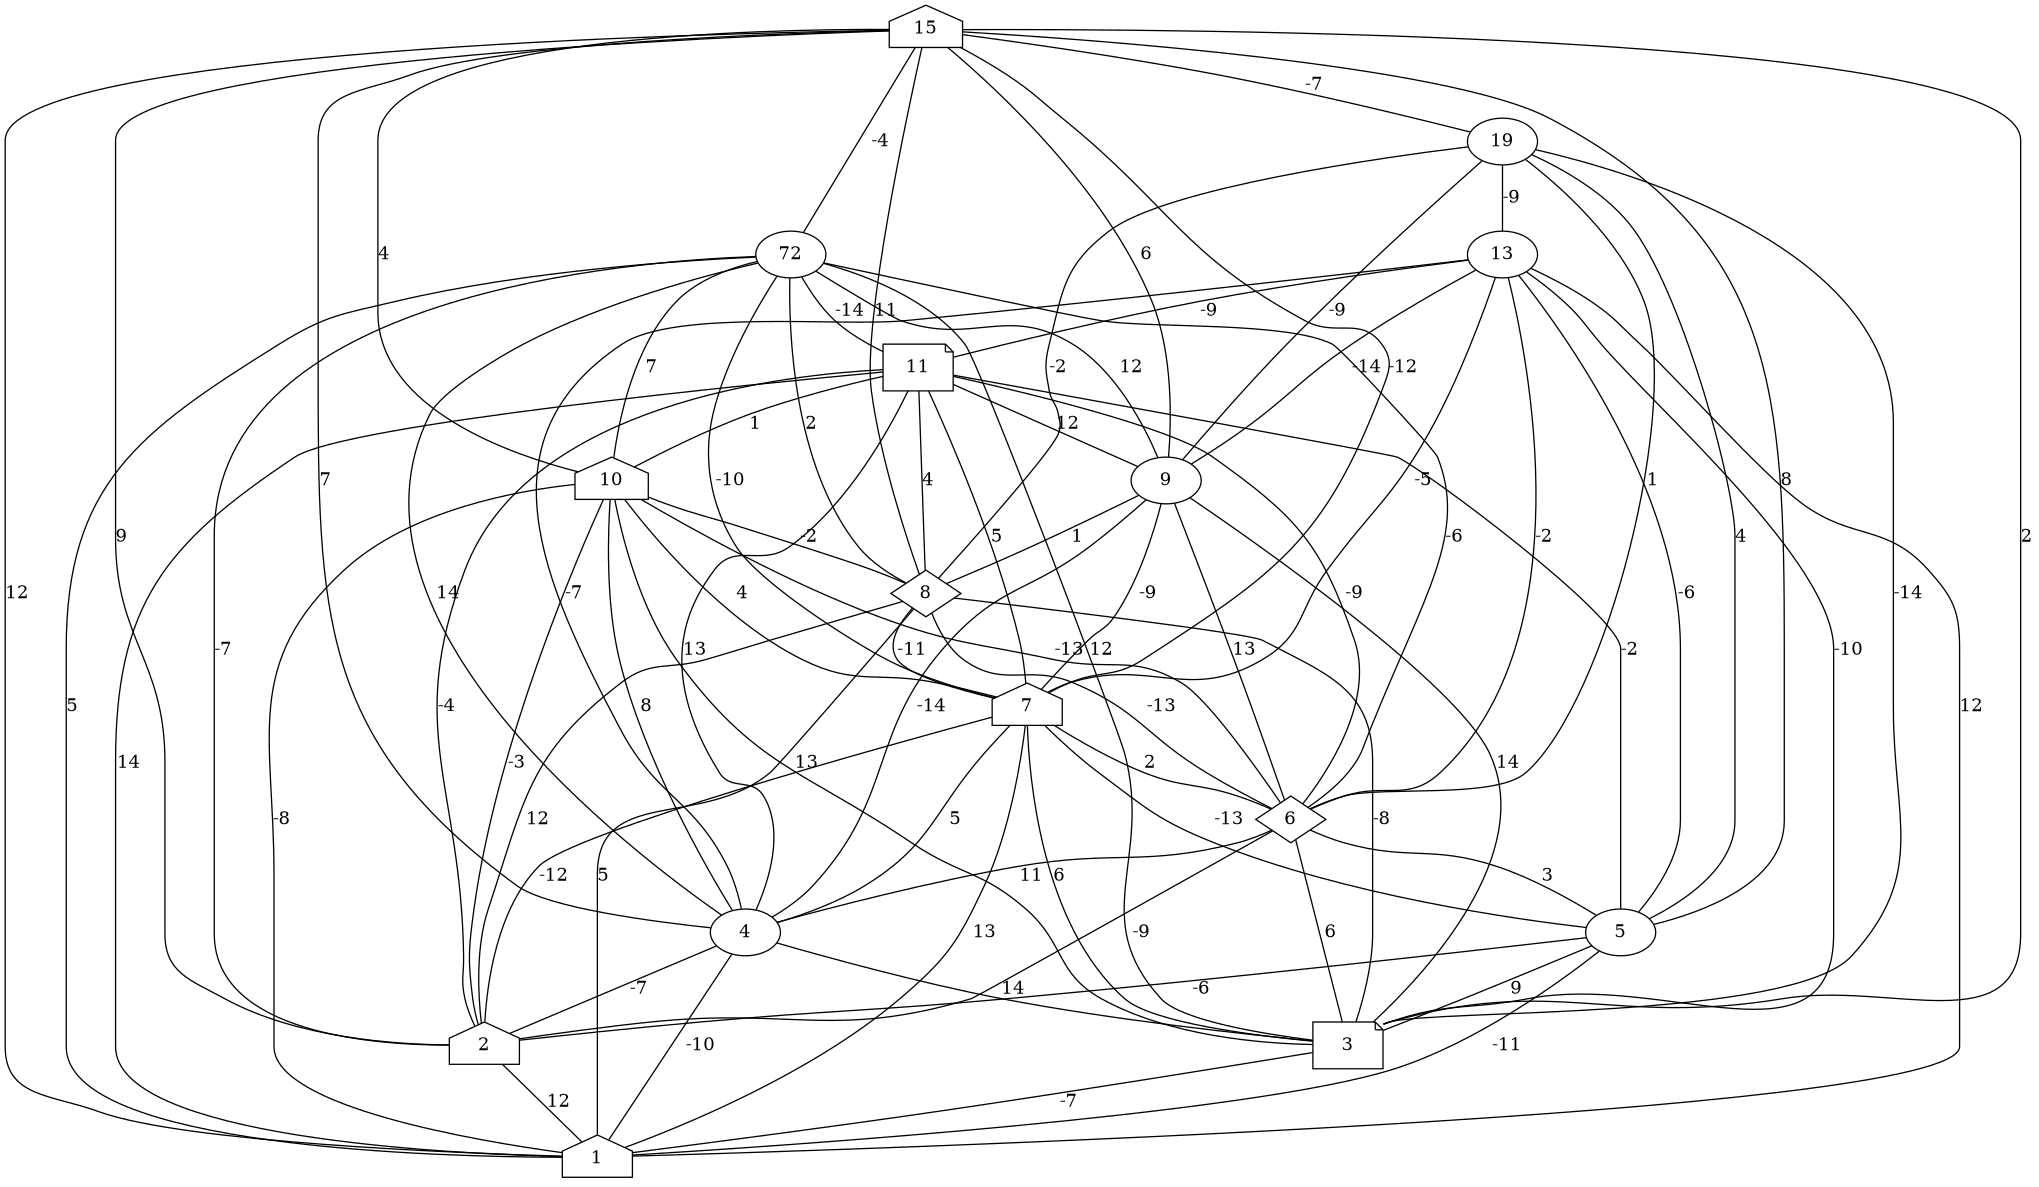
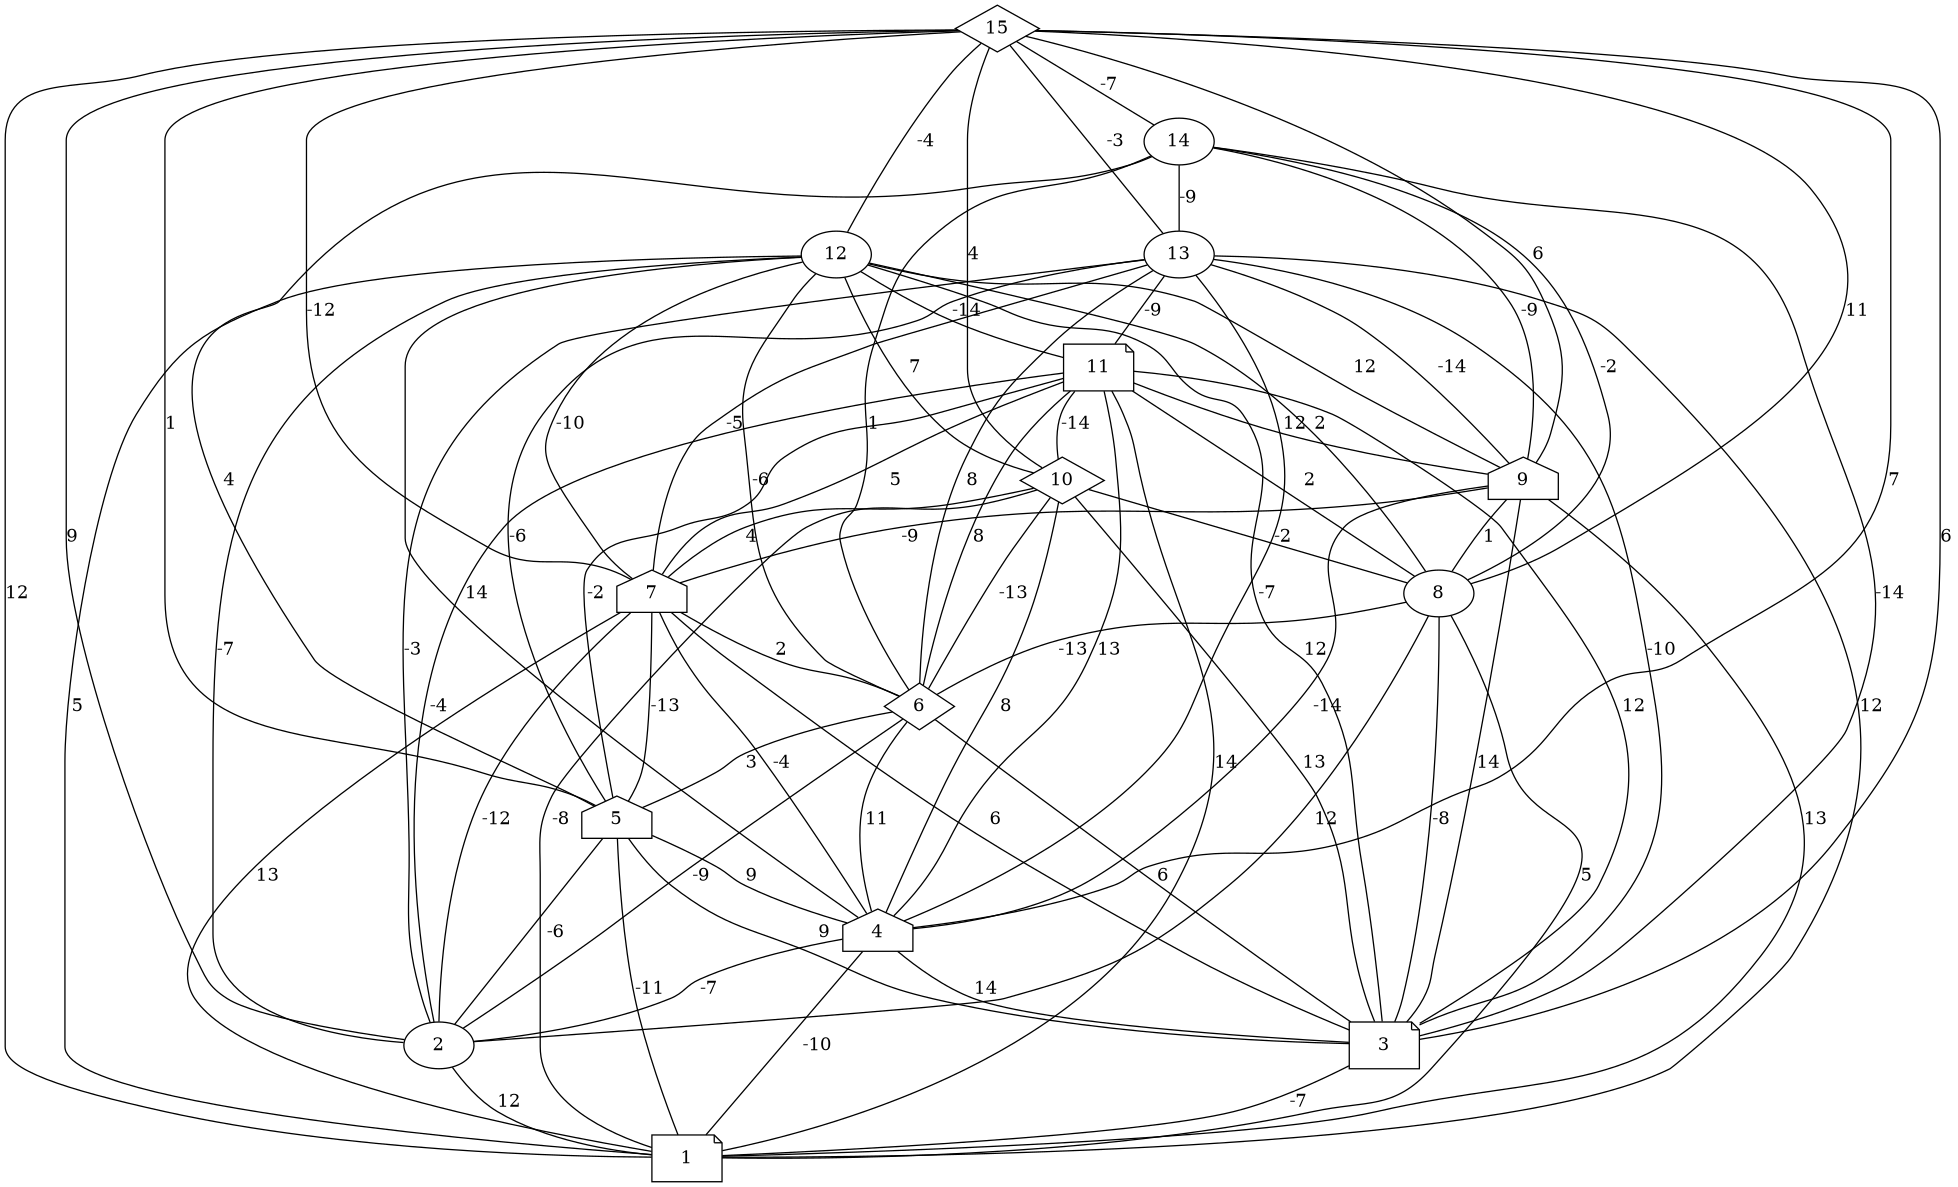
  graph {
    fontname="Helvetica,Arial,sans-serif"
    node [shape=house]
-   15
-   1
-   2
+   15 [shape=diamond]
+   1 [shape=note]
+   2 [shape=ellipse]
    3 [shape=note]
-   4 [shape=ellipse]
-   5 [shape=ellipse]
+   4
+   5
    7
-   8 [shape=diamond]
-   9 [shape=ellipse]
-   10
-   12 [shape=ellipse label=72]
+   8 [shape=ellipse]
+   9
+   10 [shape=diamond]
+   12 [shape=ellipse]
    13 [shape=ellipse]
-   14 [shape=ellipse label=19]
+   14 [shape=ellipse]
    6 [shape=diamond]
    11 [shape=note]
    15 -- 1 [label=12]
    15 -- 2 [label=9]
-   15 -- 3 [label=2]
+   15 -- 3 [label=6]
    15 -- 4 [label=7]
-   15 -- 5 [label=8]
+   15 -- 5 [label=1]
    15 -- 7 [label=-12]
    15 -- 8 [label=11]
    15 -- 9 [label=6]
    15 -- 10 [label=4]
    15 -- 12 [label=-4]
+   15 -- 13 [label=-3]
    15 -- 14 [label=-7]
    2 -- 1 [label=12]
    3 -- 1 [label=-7]
    4 -- 1 [label=-10]
    4 -- 2 [label=-7]
    4 -- 3 [label=14]
    5 -- 1 [label=-11]
    5 -- 2 [label=-6]
    5 -- 3 [label=9]
+   5 -- 4 [label=9]
    7 -- 1 [label=13]
    7 -- 2 [label=-12]
    7 -- 3 [label=6]
-   7 -- 4 [label=5]
+   7 -- 4 [label=-4]
    7 -- 5 [label=-13]
    7 -- 6 [label=2]
    8 -- 1 [label=5]
    8 -- 2 [label=12]
    8 -- 3 [label=-8]
-   8 -- 7 [label=-11]
    8 -- 6 [label=-13]
-   9 -- 6 [label=13]
+   9 -- 1 [label=13]
    9 -- 3 [label=14]
    9 -- 4 [label=-14]
    9 -- 7 [label=-9]
    9 -- 8 [label=1]
    10 -- 1 [label=-8]
    10 -- 3 [label=13]
    10 -- 4 [label=8]
    10 -- 7 [label=4]
    10 -- 8 [label=-2]
    10 -- 6 [label=-13]
    12 -- 1 [label=5]
    12 -- 2 [label=-7]
    12 -- 3 [label=12]
    12 -- 4 [label=14]
    12 -- 7 [label=-10]
    12 -- 8 [label=2]
    12 -- 9 [label=12]
    12 -- 10 [label=7]
    12 -- 6 [label=-6]
    12 -- 11 [label=-14]
    13 -- 1 [label=12]
-   10 -- 2 [label=-3]
+   13 -- 2 [label=-3]
    13 -- 3 [label=-10]
    13 -- 4 [label=-7]
    13 -- 5 [label=-6]
    13 -- 7 [label=-5]
    13 -- 9 [label=-14]
-   13 -- 6 [label=-2]
+   13 -- 6 [label=8]
    13 -- 11 [label=-9]
    14 -- 3 [label=-14]
    14 -- 5 [label=4]
    14 -- 8 [label=-2]
    14 -- 9 [label=-9]
    14 -- 13 [label=-9]
    14 -- 6 [label=1]
    6 -- 2 [label=-9]
    6 -- 3 [label=6]
    6 -- 4 [label=11]
    6 -- 5 [label=3]
    11 -- 1 [label=14]
    11 -- 2 [label=-4]
+   11 -- 3 [label=12]
    11 -- 4 [label=13]
    11 -- 5 [label=-2]
    11 -- 7 [label=5]
-   11 -- 8 [label=4]
+   11 -- 8 [label=2]
    11 -- 9 [label=12]
-   11 -- 10 [label=1]
-   11 -- 6 [label=-9]
+   11 -- 10 [label=-14]
+   11 -- 6 [label=8]
  }
